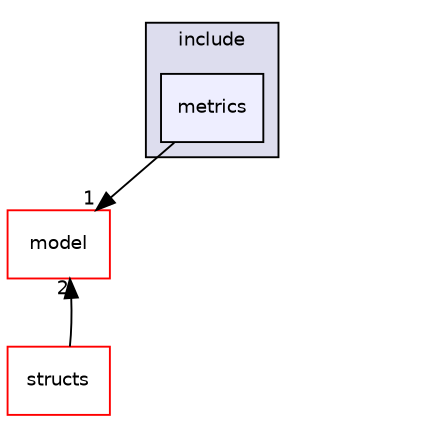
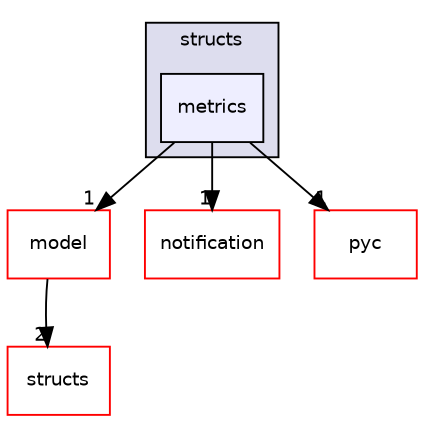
  digraph {
    compound=true
    node [fillcolor=white fontname=Helvetica fontsize=10 shape=box style=filled color=red]
    edge [headlabel=1 labeldistance=1.5 labelfontname=Helvetica labelfontsize=10]
    n1 [fillcolor="#eeeeff" label=metrics pencolor=black color=""]
    n2 [label=model]
+   n3 [label=notification]
+   n4 [label=pyc]
    n5 [label=structs]
    subgraph cluster_1 {
      bgcolor="#ddddee"
      fontname=Helvetica
      fontsize=10
-     label=include
+     label=structs
      pencolor=black
      n1
    }
    n1 -> n2
-   n5 -> n2 [headlabel=2]
+   n1 -> n3
+   n1 -> n4
+   n2 -> n5 [headlabel=2]
  }
